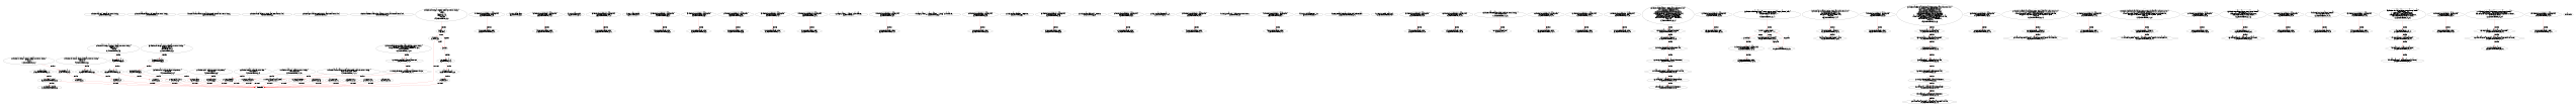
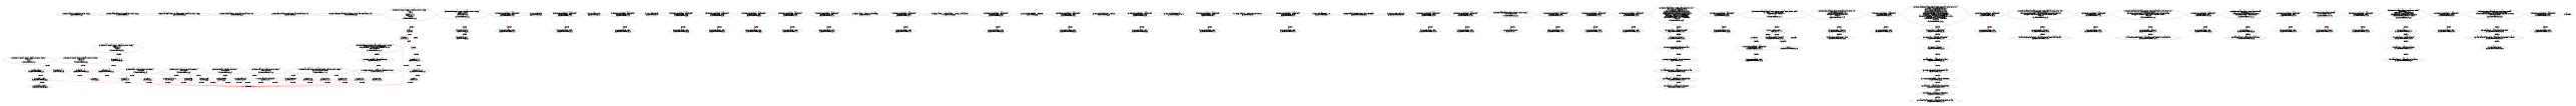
  digraph {
    node [type_label=expression_statement]
    edge [color=red controlflow_type=next_line edge_type=CFG_edge]
    n1 [label="2_ function totalSupply() external view returns (uint256);\n13-function_definition-3-3" method="totalSupply()" type_label=function_definition]
    n2 [label="3_ function balanceOf(address who) external view returns (uint256);\n21-function_definition-4-4" method="balanceOf(address who)" type_label=function_definition]
    n3 [label="4_ function allowance(address owner, address spender) external view returns (uint256);\n33-function_definition-5-5" method="allowance(address owner,address spender)" type_label=function_definition]
    n4 [label="5_ function transfer(address to, uint256 value) external returns (bool);\n49-function_definition-6-6" method="transfer(address to,uint256 value)" type_label=function_definition]
    n5 [label="6_ function approve(address spender, uint256 value) external returns (bool);\n64-function_definition-7-7" method="approve(address spender,uint256 value)" type_label=function_definition]
    n6 [label="7_ function transferFrom(address from, address to, uint256 value) external returns (bool);\n79-function_definition-8-8" method="transferFrom(address from,address to,uint256 value)" type_label=function_definition]
    n7 [label="12_ function mul(uint256 a, uint256 b) internal pure returns (uint256) {\n    if (a == 0) {\n      return 0;\n    }\n    uint256 c = a * b;\n    assert(c / a == b);\n    return c;\n  }\n129-function_definition-13-20" method="mul(uint256 a,uint256 b)" type_label=function_definition]
    n8 [label="13_ if_a == 0\n146-if-14-16" method="mul(uint256 a,uint256 b)" type_label=if]
    n9 [label="13_ end_if" method="mul(uint256 a,uint256 b)" type_label=end_if]
    n10 [label="14_ return 0;\n151-return-15-15" method="mul(uint256 a,uint256 b)" type_label=return]
    n11 [label="16_ uint256 c = a * b;\n153-new_variable-17-17" method="mul(uint256 a,uint256 b)" type_label=new_variable]
    n12 [label="0_ exit_node" type_label=exit]
    n13 [label="17_ assert(c / a == b);\n161-expression_statement-18-18" method="mul(uint256 a,uint256 b)"]
    n14 [label="18_ return c;\n170-return-19-19" method="mul(uint256 a,uint256 b)" type_label=return]
    n15 [label="20_ function div(uint256 a, uint256 b) internal pure returns (uint256) {\n    uint256 c = a / b;\n    return c;\n  }\n172-function_definition-21-24" method="div(uint256 a,uint256 b)" type_label=function_definition]
    n16 [label="21_ uint256 c = a / b;\n189-new_variable-22-22" method="div(uint256 a,uint256 b)" type_label=new_variable]
    n17 [label="22_ return c;\n197-return-23-23" method="div(uint256 a,uint256 b)" type_label=return]
    n18 [label="24_ function sub(uint256 a, uint256 b) internal pure returns (uint256) {\n    assert(b <= a);\n    return a - b;\n  }\n199-function_definition-25-28" method="sub(uint256 a,uint256 b)" type_label=function_definition]
    n19 [label="25_ assert(b <= a);\n216-expression_statement-26-26" method="sub(uint256 a,uint256 b)"]
    n20 [label="26_ return a - b;\n223-return-27-27" method="sub(uint256 a,uint256 b)" type_label=return]
    n21 [label="28_ function add(uint256 a, uint256 b) internal pure returns (uint256) {\n    uint256 c = a + b;\n    assert(c >= a);\n    return c;\n  }\n227-function_definition-29-33" method="add(uint256 a,uint256 b)" type_label=function_definition]
    n22 [label="29_ uint236 c = a + b;\n244-new_variable-30-30" method="add(uint256 a,uint256 b)" type_label=new_variable]
    n23 [label="30_ assert(c >= a);\n252-expression_statement-31-31" method="add(uint256 a,uint256 b)"]
    n24 [label="31_ return c;\n259-return-32-32" method="add(uint256 a,uint256 b)" type_label=return]
    n25 [label="33_ function ceil(uint256 a, uint256 m) internal pure returns (uint256) {\n    uint256 c = add(a,m);\n    uint256 d = sub(c,1);\n    return mul(div(d,m),m);\n  }\n261-function_definition-34-38" method="ceil(uint256 a,uint256 m)" type_label=function_definition]
    n26 [label="34_ uint256 c = add(a,m);\n278-new_variable-35-35" method="ceil(uint256 a,uint256 m)" type_label=new_variable]
    n27 [label="35_ uint256 d = sub(c,1);\n289-new_variable-36-36" method="ceil(uint256 a,uint256 m)" type_label=new_variable]
    n28 [label="36_ return mul(div(d,m),m);\n300-return-37-37" method="ceil(uint256 a,uint256 m)" type_label=return]
    n29 [label="40_ function bug_unchk_send16() payable public{\n      msg.sender.transfer(1 ether);}\n318-function_definition-41-42" method="bug_unchk_send16()" type_label=function_definition]
    n30 [label="41_ msg.sender.transfer(1 ether);\n323-expression_statement-42-42" method="bug_unchk_send16()"]
    n31 [label="42_ string private _name;\n333-new_variable-43-43" type_label=new_variable]
    n32 [label="43_ function bug_unchk_send24() payable public{\n      msg.sender.transfer(1 ether);}\n338-function_definition-44-45" method="bug_unchk_send24()" type_label=function_definition]
    n33 [label="44_ msg.sender.transfer(1 ether);\n343-expression_statement-45-45" method="bug_unchk_send24()"]
    n34 [label="45_ string private _symbol;\n353-new_variable-46-46" type_label=new_variable]
    n35 [label="46_ function bug_unchk_send5() payable public{\n      msg.sender.transfer(1 ether);}\n358-function_definition-47-48" method="bug_unchk_send5()" type_label=function_definition]
    n36 [label="47_ msg.sender.transfer(1 ether);\n363-expression_statement-48-48" method="bug_unchk_send5()"]
    n37 [label="48_ uint8 private _decimals;\n373-new_variable-49-49" type_label=new_variable]
    n38 [label="50_ _name = name;\n392-expression_statement-51-51"]
    n39 [label="51_ _symbol = symbol;\n396-expression_statement-52-52"]
    n40 [label="52_ _decimals = decimals;\n400-expression_statement-53-53"]
    n41 [label="54_ function bug_unchk_send1() payable public{\n      msg.sender.transfer(1 ether);}\n404-function_definition-55-56" method="bug_unchk_send1()" type_label=function_definition]
    n42 [label="55_ msg.sender.transfer(1 ether);\n409-expression_statement-56-56" method="bug_unchk_send1()"]
    n43 [label="56_ function name() public view returns(string memory) {\n    return _name;\n  }\n419-function_definition-57-59" method="name()" type_label=function_definition]
    n44 [label="57_ return _name;\n428-return-58-58" method="name()" type_label=return]
    n45 [label="59_ function bug_unchk_send2() payable public{\n      msg.sender.transfer(1 ether);}\n430-function_definition-60-61" method="bug_unchk_send2()" type_label=function_definition]
    n46 [label="60_ msg.sender.transfer(1 ether);\n435-expression_statement-61-61" method="bug_unchk_send2()"]
    n47 [label="61_ function symbol() public view returns(string memory) {\n    return _symbol;\n  }\n445-function_definition-62-64" method="symbol()" type_label=function_definition]
    n48 [label="62_ return _symbol;\n454-return-63-63" method="symbol()" type_label=return]
    n49 [label="64_ function bug_unchk_send17() payable public{\n      msg.sender.transfer(1 ether);}\n456-function_definition-65-66" method="bug_unchk_send17()" type_label=function_definition]
    n50 [label="65_ msg.sender.transfer(1 ether);\n461-expression_statement-66-66" method="bug_unchk_send17()"]
    n51 [label="66_ function decimals() public view returns(uint8) {\n    return _decimals;\n  }\n471-function_definition-67-69" method="decimals()" type_label=function_definition]
    n52 [label="67_ return _decimals;\n480-return-68-68" method="decimals()" type_label=return]
    n53 [label="69_ function bug_unchk_send3() payable public{\n      msg.sender.transfer(1 ether);}\n482-function_definition-70-71" method="bug_unchk_send3()" type_label=function_definition]
    n54 [label="70_ msg.sender.transfer(1 ether);\n487-expression_statement-71-71" method="bug_unchk_send3()"]
    n55 [label="74_ function bug_unchk_send15() payable public{\n      msg.sender.transfer(1 ether);}\n508-function_definition-75-76" method="bug_unchk_send15()" type_label=function_definition]
    n56 [label="75_ msg.sender.transfer(1 ether);\n513-expression_statement-76-76" method="bug_unchk_send15()"]
    n57 [label="76_ mapping (address => uint256) private _balances;\n523-new_variable-77-77" type_label=new_variable]
    n58 [label="77_ function bug_unchk_send28() payable public{\n      msg.sender.transfer(1 ether);}\n530-function_definition-78-79" method="bug_unchk_send28()" type_label=function_definition]
    n59 [label="78_ msg.sender.transfer(1 ether);\n535-expression_statement-79-79" method="bug_unchk_send28()"]
    n60 [label="79_ mapping (address => mapping (address => uint256)) private _allowed;\n545-new_variable-80-80" type_label=new_variable]
    n61 [label="80_ function bug_unchk_send21() payable public{\n      msg.sender.transfer(1 ether);}\n554-function_definition-81-82" method="bug_unchk_send21()" type_label=function_definition]
    n62 [label="81_ msg.sender.transfer(1 ether);\n559-expression_statement-82-82" method="bug_unchk_send21()"]
    n63 [label="82_ string constant tokenName = \"BIGBOMB\";\n569-new_variable-83-83" type_label=new_variable]
    n64 [label="83_ function bug_unchk_send10() payable public{\n      msg.sender.transfer(1 ether);}\n575-function_definition-84-85" method="bug_unchk_send10()" type_label=function_definition]
    n65 [label="84_ msg.sender.transfer(1 ether);\n580-expression_statement-85-85" method="bug_unchk_send10()"]
    n66 [label="85_ string constant tokenSymbol = \"BBOMB\";\n590-new_variable-86-86" type_label=new_variable]
    n67 [label="86_ function bug_unchk_send22() payable public{\n      msg.sender.transfer(1 ether);}\n596-function_definition-87-88" method="bug_unchk_send22()" type_label=function_definition]
    n68 [label="87_ msg.sender.transfer(1 ether);\n601-expression_statement-88-88" method="bug_unchk_send22()"]
    n69 [label="88_ uint8  constant tokenDecimals = 18;\n611-new_variable-89-89" type_label=new_variable]
    n70 [label="89_ function bug_unchk_send12() payable public{\n      msg.sender.transfer(1 ether);}\n616-function_definition-90-91" method="bug_unchk_send12()" type_label=function_definition]
    n71 [label="90_ msg.sender.transfer(1 ether);\n621-expression_statement-91-91" method="bug_unchk_send12()"]
    n72 [label="91_ uint256 _totalSupply = 800000000000000000000000;\n631-new_variable-92-92" type_label=new_variable]
    n73 [label="92_ function bug_unchk_send11() payable public{\n      msg.sender.transfer(1 ether);}\n636-function_definition-93-94" method="bug_unchk_send11()" type_label=function_definition]
    n74 [label="93_ msg.sender.transfer(1 ether);\n641-expression_statement-94-94" method="bug_unchk_send11()"]
    n75 [label="94_ uint256 public basePercent = 100;\n651-new_variable-95-95" type_label=new_variable]
    n76 [label="95_ ERC20Detailed(tokenName, tokenSymbol, tokenDecimals)\n658-expression_statement-96-96"]
    n77 [label="96_ _mint(msg.sender, _totalSupply);\n667-expression_statement-97-97"]
    n78 [label="98_ function bug_unchk_send9() payable public{\n      msg.sender.transfer(1 ether);}\n676-function_definition-99-100" method="bug_unchk_send9()" type_label=function_definition]
    n79 [label="99_ msg.sender.transfer(1 ether);\n681-expression_statement-100-100" method="bug_unchk_send9()"]
    n80 [label="100_ function totalSupply() public view returns (uint256) {\n    return _totalSupply;\n  }\n691-function_definition-101-103" method="totalSupply()" type_label=function_definition]
    n81 [label="101_ return _totalSupply;\n700-return-102-102" method="totalSupply()" type_label=return]
    n82 [label="103_ function bug_unchk_send25() payable public{\n      msg.sender.transfer(1 ether);}\n702-function_definition-104-105" method="bug_unchk_send25()" type_label=function_definition]
    n83 [label="104_ msg.sender.transfer(1 ether);\n707-expression_statement-105-105" method="bug_unchk_send25()"]
    n84 [label="105_ function balanceOf(address owner) public view returns (uint256) {\n    return _balances[owner];\n  }\n717-function_definition-106-108" method="balanceOf(address owner)" type_label=function_definition]
    n85 [label="106_ return _balances[owner];\n730-return-107-107" method="balanceOf(address owner)" type_label=return]
    n86 [label="108_ function bug_unchk_send19() payable public{\n      msg.sender.transfer(1 ether);}\n734-function_definition-109-110" method="bug_unchk_send19()" type_label=function_definition]
    n87 [label="109_ msg.sender.transfer(1 ether);\n739-expression_statement-110-110" method="bug_unchk_send19()"]
    n88 [label="110_ function allowance(address owner, address spender) public view returns (uint256) {\n    return _allowed[owner][spender];\n  }\n749-function_definition-111-113" method="allowance(address owner,address spender)" type_label=function_definition]
    n89 [label="111_ return _allowed[owner][spender];\n766-return-112-112" method="allowance(address owner,address spender)" type_label=return]
    n90 [label="113_ function bug_unchk_send26() payable public{\n      msg.sender.transfer(1 ether);}\n772-function_definition-114-115" method="bug_unchk_send26()" type_label=function_definition]
    n91 [label="114_ msg.sender.transfer(1 ether);\n777-expression_statement-115-115" method="bug_unchk_send26()"]
    n92 [label="115_ function findfourPercent(uint256 value) public view returns (uint256)  {\n    uint256 roundValue = value.ceil(basePercent);\n    uint256 fourPercent = roundValue.mul(basePercent).div(2500);\n    return fourPercent;\n  }\n787-function_definition-116-120" method="findfourPercent(uint256 value)" type_label=function_definition]
    n93 [label="116_ uint256 roundValue = value.ceil(basePercent);\n800-new_variable-117-117" method="findfourPercent(uint256 value)" type_label=new_variable]
    n94 [label="117_ uint256 fourPercent = roundValue.mul(basePercent).div(2500);\n811-new_variable-118-118" method="findfourPercent(uint256 value)" type_label=new_variable]
    n95 [label="118_ return fourPercent;\n827-return-119-119" method="findfourPercent(uint256 value)" type_label=return]
    n96 [label="120_ function bug_unchk_send20() payable public{\n      msg.sender.transfer(1 ether);}\n829-function_definition-121-122" method="bug_unchk_send20()" type_label=function_definition]
    n97 [label="121_ msg.sender.transfer(1 ether);\n834-expression_statement-122-122" method="bug_unchk_send20()"]
    n98 [label="122_ function transfer(address to, uint256 value) public returns (bool) {\n    require(value <= _balances[msg.sender]);\n    require(to != address(0));\n    uint256 tokensToBurn = findfourPercent(value);\n    uint256 tokensToTransfer = value.sub(tokensToBurn);\n    _balances[msg.sender] = _balances[msg.sender].sub(value);\n    _balances[to] = _balances[to].add(tokensToTransfer);\n    _totalSupply = _totalSupply.sub(tokensToBurn);\n    emit Transfer(msg.sender, to, tokensToTransfer);\n    emit Transfer(msg.sender, address(0), tokensToBurn);\n    return true;\n  }\n844-function_definition-123-134" method="transfer(address to,uint256 value)" type_label=function_definition]
    n99 [label="123_ require(value <= _balances[msg.sender]);\n860-expression_statement-124-124" method="transfer(address to,uint256 value)"]
    n100 [label="124_ require(to != address(0));\n871-expression_statement-125-125" method="transfer(address to,uint256 value)"]
    n101 [label="125_ uint256 tokensToBurn = findfourPercent(value);\n880-new_variable-126-126" method="transfer(address to,uint256 value)" type_label=new_variable]
    n102 [label="126_ uint256 tokensToTransfer = value.sub(tokensToBurn);\n889-new_variable-127-127" method="transfer(address to,uint256 value)" type_label=new_variable]
    n103 [label="127_ _balances[msg.sender] = _balances[msg.sender].sub(value);\n900-expression_statement-128-128" method="transfer(address to,uint256 value)"]
    n104 [label="128_ _balances[to] = _balances[to].add(tokensToTransfer);\n917-expression_statement-129-129" method="transfer(address to,uint256 value)"]
    n105 [label="129_ _totalSupply = _totalSupply.sub(tokensToBurn);\n930-expression_statement-130-130" method="transfer(address to,uint256 value)"]
    n106 [label="132_ return true;\n961-return-133-133" method="transfer(address to,uint256 value)" type_label=return]
    n107 [label="134_ function bug_unchk_send32() payable public{\n      msg.sender.transfer(1 ether);}\n964-function_definition-135-136" method="bug_unchk_send32()" type_label=function_definition]
    n108 [label="135_ msg.sender.transfer(1 ether);\n969-expression_statement-136-136" method="bug_unchk_send32()"]
    n109 [label="136_ function multiTransfer(address[] memory receivers, uint256[] memory amounts) public {\n    for (uint256 i = 0; i < receivers.length; i++) {\n      transfer(receivers[i], amounts[i]);\n    }\n  }\n979-function_definition-137-141" method="multiTransfer(address[] memory receivers,uint256[] memory amounts)" type_label=function_definition]
    n110 [label="137_ for(i < receivers.length;;i++)\n993-for-138-140" method="multiTransfer(address[] memory receivers,uint256[] memory amounts)" type_label=for]
    n111 [label="137_ end_loop" method="multiTransfer(address[] memory receivers,uint256[] memory amounts)" type_label=end_loop]
    n112 [label="138_ transfer(receivers[i], amounts[i]);\n1009-expression_statement-139-139" method="multiTransfer(address[] memory receivers,uint256[] memory amounts)"]
    n113 [label="141_ function bug_unchk_send4() payable public{\n      msg.sender.transfer(1 ether);}\n1020-function_definition-142-143" method="bug_unchk_send4()" type_label=function_definition]
    n114 [label="137_ i++\n1006-expression_statement-138-138" method="multiTransfer(address[] memory receivers,uint256[] memory amounts)"]
    n115 [label="142_ msg.sender.transfer(1 ether);\n1025-expression_statement-143-143" method="bug_unchk_send4()"]
    n116 [label="143_ function approve(address spender, uint256 value) public returns (bool) {\n    require(spender != address(0));\n    _allowed[msg.sender][spender] = value;\n    emit Approval(msg.sender, spender, value);\n    return true;\n  }\n1035-function_definition-144-149" method="approve(address spender,uint256 value)" type_label=function_definition]
    n117 [label="144_ require(spender != address(0));\n1051-expression_statement-145-145" method="approve(address spender,uint256 value)"]
    n118 [label="145_ _allowed[msg.sender][spender] = value;\n1060-expression_statement-146-146" method="approve(address spender,uint256 value)"]
    n119 [label="147_ return true;\n1080-return-148-148" method="approve(address spender,uint256 value)" type_label=return]
    n120 [label="149_ function bug_unchk_send7() payable public{\n      msg.sender.transfer(1 ether);}\n1083-function_definition-150-151" method="bug_unchk_send7()" type_label=function_definition]
    n121 [label="150_ msg.sender.transfer(1 ether);\n1088-expression_statement-151-151" method="bug_unchk_send7()"]
    n122 [label="151_ function transferFrom(address from, address to, uint256 value) public returns (bool) {\n    require(value <= _balances[from]);\n    require(value <= _allowed[from][msg.sender]);\n    require(to != address(0));\n    _balances[from] = _balances[from].sub(value);\n    uint256 tokensToBurn = findfourPercent(value);\n    uint256 tokensToTransfer = value.sub(tokensToBurn);\n    _balances[to] = _balances[to].add(tokensToTransfer);\n    _totalSupply = _totalSupply.sub(tokensToBurn);\n    _allowed[from][msg.sender] = _allowed[from][msg.sender].sub(value);\n    emit Transfer(from, to, tokensToTransfer);\n    emit Transfer(from, address(0), tokensToBurn);\n    return true;\n  }\n1098-function_definition-152-165" method="transferFrom(address from,address to,uint256 value)" type_label=function_definition]
    n123 [label="152_ require(value <= _balances[from]);\n1118-expression_statement-153-153" method="transferFrom(address from,address to,uint256 value)"]
    n124 [label="153_ require(value <= _allowed[from][msg.sender]);\n1127-expression_statement-154-154" method="transferFrom(address from,address to,uint256 value)"]
    n125 [label="154_ require(to != address(0));\n1140-expression_statement-155-155" method="transferFrom(address from,address to,uint256 value)"]
    n126 [label="155_ _balances[from] = _balances[from].sub(value);\n1149-expression_statement-156-156" method="transferFrom(address from,address to,uint256 value)"]
    n127 [label="156_ uint256 tokensToBurn = findfourPercent(value);\n1162-new_variable-157-157" method="transferFrom(address from,address to,uint256 value)" type_label=new_variable]
    n128 [label="157_ uint256 tokensToTransfer = value.sub(tokensToBurn);\n1171-new_variable-158-158" method="transferFrom(address from,address to,uint256 value)" type_label=new_variable]
    n129 [label="158_ _balances[to] = _balances[to].add(tokensToTransfer);\n1182-expression_statement-159-159" method="transferFrom(address from,address to,uint256 value)"]
    n130 [label="159_ _totalSupply = _totalSupply.sub(tokensToBurn);\n1195-expression_statement-160-160" method="transferFrom(address from,address to,uint256 value)"]
    n131 [label="160_ _allowed[from][msg.sender] = _allowed[from][msg.sender].sub(value);\n1204-expression_statement-161-161" method="transferFrom(address from,address to,uint256 value)"]
    n132 [label="163_ return true;\n1243-return-164-164" method="transferFrom(address from,address to,uint256 value)" type_label=return]
    n133 [label="165_ function bug_unchk_send23() payable public{\n      msg.sender.transfer(1 ether);}\n1246-function_definition-166-167" method="bug_unchk_send23()" type_label=function_definition]
    n134 [label="166_ msg.sender.transfer(1 ether);\n1251-expression_statement-167-167" method="bug_unchk_send23()"]
    n135 [label="167_ function increaseAllowance(address spender, uint256 addedValue) public returns (bool) {\n    require(spender != address(0));\n    _allowed[msg.sender][spender] = (_allowed[msg.sender][spender].add(addedValue));\n    emit Approval(msg.sender, spender, _allowed[msg.sender][spender]);\n    return true;\n  }\n1261-function_definition-168-173" method="increaseAllowance(address spender,uint256 addedValue)" type_label=function_definition]
    n136 [label="168_ require(spender != address(0));\n1277-expression_statement-169-169" method="increaseAllowance(address spender,uint256 addedValue)"]
    n137 [label="169_ _allowed[msg.sender][spender] = (_allowed[msg.sender][spender].add(addedValue));\n1286-expression_statement-170-170" method="increaseAllowance(address spender,uint256 addedValue)"]
    n138 [label="171_ return true;\n1324-return-172-172" method="increaseAllowance(address spender,uint256 addedValue)" type_label=return]
    n139 [label="173_ function bug_unchk_send14() payable public{\n      msg.sender.transfer(1 ether);}\n1327-function_definition-174-175" method="bug_unchk_send14()" type_label=function_definition]
    n140 [label="174_ msg.sender.transfer(1 ether);\n1332-expression_statement-175-175" method="bug_unchk_send14()"]
    n141 [label="175_ function decreaseAllowance(address spender, uint256 subtractedValue) public returns (bool) {\n    require(spender != address(0));\n    _allowed[msg.sender][spender] = (_allowed[msg.sender][spender].sub(subtractedValue));\n    emit Approval(msg.sender, spender, _allowed[msg.sender][spender]);\n    return true;\n  }\n1342-function_definition-176-181" method="decreaseAllowance(address spender,uint256 subtractedValue)" type_label=function_definition]
    n142 [label="176_ require(spender != address(0));\n1358-expression_statement-177-177" method="decreaseAllowance(address spender,uint256 subtractedValue)"]
    n143 [label="177_ _allowed[msg.sender][spender] = (_allowed[msg.sender][spender].sub(subtractedValue));\n1367-expression_statement-178-178" method="decreaseAllowance(address spender,uint256 subtractedValue)"]
    n144 [label="179_ return true;\n1405-return-180-180" method="decreaseAllowance(address spender,uint256 subtractedValue)" type_label=return]
    n145 [label="181_ function bug_unchk_send30() payable public{\n      msg.sender.transfer(1 ether);}\n1408-function_definition-182-183" method="bug_unchk_send30()" type_label=function_definition]
    n146 [label="182_ msg.sender.transfer(1 ether);\n1413-expression_statement-183-183" method="bug_unchk_send30()"]
    n147 [label="183_ function _mint(address account, uint256 amount) internal {\n    require(amount != 0);\n    _balances[account] = _balances[account].add(amount);\n    emit Transfer(address(0), account, amount);\n  }\n1423-function_definition-184-188" method="_mint(address account,uint256 amount)" type_label=function_definition]
    n148 [label="184_ require(amount != 0);\n1435-expression_statement-185-185" method="_mint(address account,uint256 amount)"]
    n149 [label="185_ _balances[account] = _balances[account].add(amount);\n1442-expression_statement-186-186" method="_mint(address account,uint256 amount)"]
    n150 [label="188_ function bug_unchk_send8() payable public{\n      msg.sender.transfer(1 ether);}\n1465-function_definition-189-190" method="bug_unchk_send8()" type_label=function_definition]
    n151 [label="189_ msg.sender.transfer(1 ether);\n1470-expression_statement-190-190" method="bug_unchk_send8()"]
    n152 [label="190_ function burn(uint256 amount) external {\n    _burn(msg.sender, amount);\n  }\n1480-function_definition-191-193" method="burn(uint256 amount)" type_label=function_definition]
    n153 [label="191_ _burn(msg.sender, amount);\n1488-expression_statement-192-192" method="burn(uint256 amount)"]
    n154 [label="193_ function bug_unchk_send27() payable public{\n      msg.sender.transfer(1 ether);}\n1497-function_definition-194-195" method="bug_unchk_send27()" type_label=function_definition]
    n155 [label="194_ msg.sender.transfer(1 ether);\n1502-expression_statement-195-195" method="bug_unchk_send27()"]
    n156 [label="195_ function _burn(address account, uint256 amount) internal {\n    require(amount != 0);\n    require(amount <= _balances[account]);\n    _totalSupply = _totalSupply.sub(amount);\n    _balances[account] = _balances[account].sub(amount);\n    emit Transfer(account, address(0), amount);\n  }\n1512-function_definition-196-202" method="_burn(address account,uint256 amount)" type_label=function_definition]
    n157 [label="196_ require(amount != 0);\n1524-expression_statement-197-197" method="_burn(address account,uint256 amount)"]
    n158 [label="197_ require(amount <= _balances[account]);\n1531-expression_statement-198-198" method="_burn(address account,uint256 amount)"]
    n159 [label="198_ _totalSupply = _totalSupply.sub(amount);\n1540-expression_statement-199-199" method="_burn(address account,uint256 amount)"]
    n160 [label="199_ _balances[account] = _balances[account].sub(amount);\n1549-expression_statement-200-200" method="_burn(address account,uint256 amount)"]
    n161 [label="202_ function bug_unchk_send31() payable public{\n      msg.sender.transfer(1 ether);}\n1572-function_definition-203-204" method="bug_unchk_send31()" type_label=function_definition]
    n162 [label="203_ msg.sender.transfer(1 ether);\n1577-expression_statement-204-204" method="bug_unchk_send31()"]
    n163 [label="204_ function burnFrom(address account, uint256 amount) external {\n    require(amount <= _allowed[account][msg.sender]);\n    _allowed[account][msg.sender] = _allowed[account][msg.sender].sub(amount);\n    _burn(account, amount);\n  }\n1587-function_definition-205-209" method="burnFrom(address account,uint256 amount)" type_label=function_definition]
    n164 [label="205_ require(amount <= _allowed[account][msg.sender]);\n1599-expression_statement-206-206" method="burnFrom(address account,uint256 amount)"]
    n165 [label="206_ _allowed[account][msg.sender] = _allowed[account][msg.sender].sub(amount);\n1612-expression_statement-207-207" method="burnFrom(address account,uint256 amount)"]
    n166 [label="207_ _burn(account, amount);\n1633-expression_statement-208-208" method="burnFrom(address account,uint256 amount)"]
    n167 [label="209_ function bug_unchk_send13() payable public{\n      msg.sender.transfer(1 ether);}\n1640-function_definition-210-211" method="bug_unchk_send13()" type_label=function_definition]
    n168 [label="210_ msg.sender.transfer(1 ether);\n1645-expression_statement-211-211" method="bug_unchk_send13()"]
    n169 [label="0_ start_node" type_label=start]
    n7 -> n8 [label=next_line]
    n8 -> n9 [controlflow_type=neg_next label=neg_next]
    n8 -> n10 [controlflow_type=pos_next label=pos_next]
    n9 -> n11 [label=next_line]
    n10 -> n9 [controlflow_type=end_if label=end_if]
    n10 -> n12 [controlflow_type=return_exit label=return_exit]
    n11 -> n13 [label=next_line]
    n13 -> n14 [label=next_line]
    n14 -> n12 [controlflow_type=return_exit label=return_exit]
    n15 -> n16 [label=next_line]
    n16 -> n17 [label=next_line]
    n17 -> n12 [controlflow_type=return_exit label=return_exit]
    n18 -> n19 [label=next_line]
    n19 -> n20 [label=next_line]
    n20 -> n12 [controlflow_type=return_exit label=return_exit]
    n21 -> n22 [label=next_line]
    n22 -> n23 [label=next_line]
    n23 -> n24 [label=next_line]
    n24 -> n12 [controlflow_type=return_exit label=return_exit]
    n25 -> n26 [label=next_line]
    n26 -> n27 [label=next_line]
-   n27 -> n28 [label=next_line]
    n28 -> n12 [controlflow_type=return_exit label=return_exit]
    n29 -> n30 [label=next_line]
    n32 -> n33 [label=next_line]
    n35 -> n36 [label=next_line]
    n38 -> n39 [label=next_line]
    n39 -> n12 [controlflow_type=return_exit label=return_exit]
    n39 -> n40 [label=next_line]
    n41 -> n42 [label=next_line]
    n43 -> n44 [label=next_line]
    n44 -> n12 [controlflow_type=return_exit label=return_exit]
    n45 -> n46 [label=next_line]
    n47 -> n48 [label=next_line]
    n48 -> n12 [controlflow_type=return_exit label=return_exit]
    n49 -> n50 [label=next_line]
    n51 -> n52 [label=next_line]
    n52 -> n12 [controlflow_type=return_exit label=return_exit]
    n53 -> n54 [label=next_line]
    n55 -> n56 [label=next_line]
    n58 -> n59 [label=next_line]
    n61 -> n62 [label=next_line]
    n64 -> n65 [label=next_line]
    n67 -> n68 [label=next_line]
    n70 -> n71 [label=next_line]
    n73 -> n74 [label=next_line]
    n78 -> n79 [label=next_line]
    n80 -> n81 [label=next_line]
    n81 -> n12 [controlflow_type=return_exit label=return_exit]
    n82 -> n83 [label=next_line]
    n84 -> n85 [label=next_line]
    n86 -> n87 [label=next_line]
    n88 -> n89 [label=next_line]
    n89 -> n12 [controlflow_type=return_exit label=return_exit]
    n90 -> n91 [label=next_line]
    n92 -> n93 [label=next_line]
    n93 -> n94 [label=next_line]
    n94 -> n95 [label=next_line]
    n95 -> n12 [controlflow_type=return_exit label=return_exit]
    n96 -> n97 [label=next_line]
    n98 -> n99 [label=next_line]
    n99 -> n100 [label=next_line]
    n100 -> n101 [label=next_line]
    n101 -> n102 [label=next_line]
    n102 -> n103 [label=next_line]
    n103 -> n104 [label=next_line]
    n104 -> n105 [label=next_line]
    n106 -> n12 [controlflow_type=return_exit label=return_exit]
    n107 -> n108 [label=next_line]
    n109 -> n110 [label=next_line]
    n110 -> n111 [controlflow_type=neg_next label=neg_next]
    n110 -> n112 [controlflow_type=pos_next label=pos_next]
    n111 -> n113 [label=next_line]
    n112 -> n114 [controlflow_type=loop_update label=loop_update]
    n113 -> n115 [label=next_line]
    n114 -> n110 [controlflow_type=loop_update label=loop_update]
    n116 -> n117 [label=next_line]
    n117 -> n118 [label=next_line]
    n119 -> n12 [controlflow_type=return_exit label=return_exit]
    n120 -> n121 [label=next_line]
    n122 -> n123 [label=next_line]
    n123 -> n124 [label=next_line]
    n124 -> n125 [label=next_line]
    n125 -> n126 [label=next_line]
    n126 -> n127 [label=next_line]
    n127 -> n128 [label=next_line]
    n128 -> n129 [label=next_line]
    n129 -> n130 [label=next_line]
    n130 -> n131 [label=next_line]
    n132 -> n12 [controlflow_type=return_exit label=return_exit]
    n133 -> n134 [label=next_line]
    n135 -> n136 [label=next_line]
    n136 -> n137 [label=next_line]
    n138 -> n12 [controlflow_type=return_exit label=return_exit]
    n139 -> n140 [label=next_line]
    n141 -> n142 [label=next_line]
    n142 -> n143 [label=next_line]
    n144 -> n12 [controlflow_type=return_exit label=return_exit]
    n145 -> n146 [label=next_line]
    n147 -> n148 [label=next_line]
    n148 -> n149 [label=next_line]
    n150 -> n151 [label=next_line]
    n152 -> n153 [label=next_line]
    n154 -> n155 [label=next_line]
    n156 -> n157 [label=next_line]
    n157 -> n158 [label=next_line]
    n158 -> n159 [label=next_line]
    n159 -> n160 [label=next_line]
    n161 -> n162 [label=next_line]
    n163 -> n164 [label=next_line]
    n164 -> n165 [label=next_line]
    n165 -> n166 [label=next_line]
    n167 -> n168 [label=next_line]
  }
